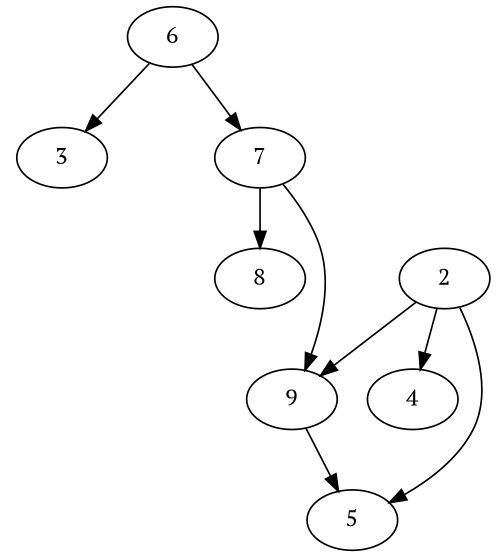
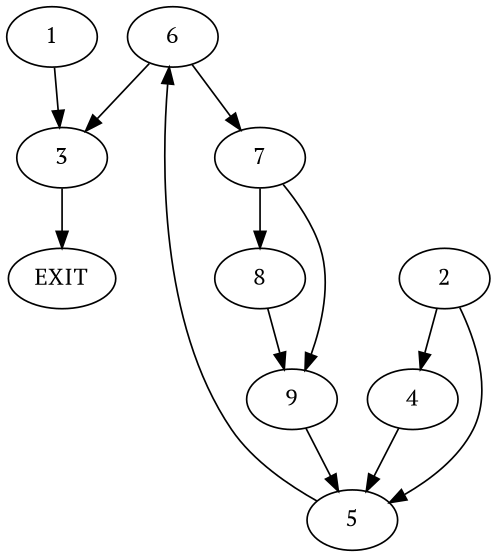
  digraph {
    fontname="PT Serif"
    node [fontname="PT Serif"]
    edge [fontname="PT Serif"]
+   1
    3
+   n3 [label=EXIT]
    2
    4
    5
    6
    7
    8
    9
+   1 -> 3
+   3 -> n3
    2 -> 4
    2 -> 5
+   4 -> 5
+   5 -> 6
    6 -> 3
    6 -> 7
    7 -> 8
    7 -> 9
-   2 -> 9
+   8 -> 9
    9 -> 5
  }
